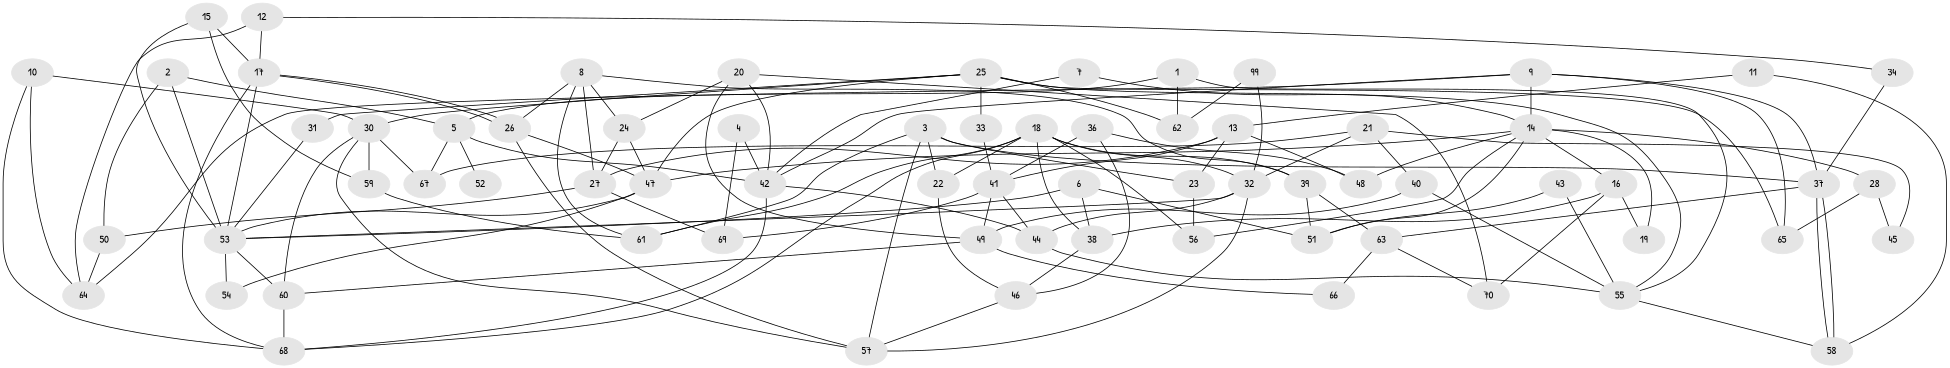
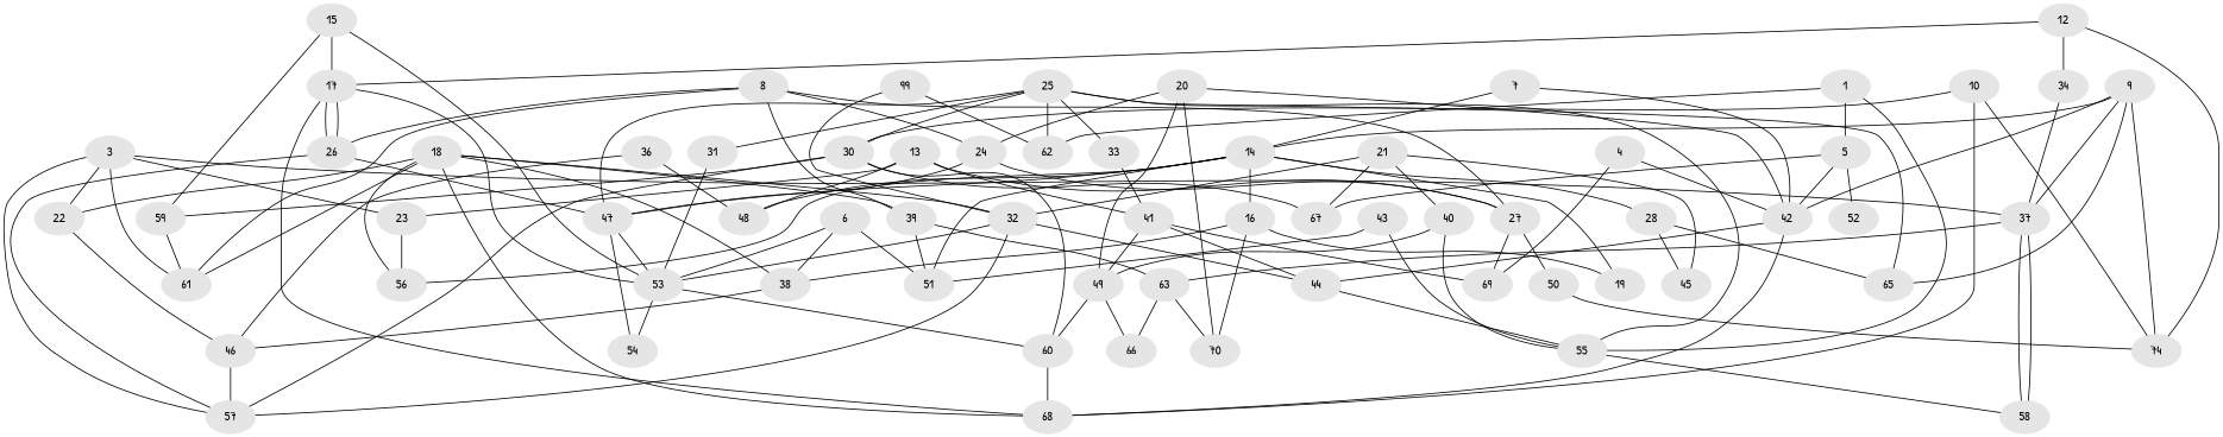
  graph {
    fontname="Patrick Hand"
    node [color=gray90 fontname="Patrick Hand" style=filled]
    edge [fontname="Patrick Hand"]
    1
    5
    55
    62
    42
    52
    67
    58
-   2
    50
    53
-   64
+   64 [label=74]
    60
    54
    3
    22
    23
    37
    57
    61
    46
    56
    63
    4
    69
    68
    44
    6
    38
    51
    7
    14
    48
    16
    19
    28
    47
    8
    24
    26
    27
    39
    9
    65
    10
    30
    59
-   11
    13
    41
    12
    17
    34
    49
    70
    45
    15
    18
    32
    20
    66
    21
    40
    25
    31
    33
    n67 [label=99]
    36
    43
    1 -- 5
    1 -- 55
    1 -- 62
    5 -- 42
    5 -- 52
    5 -- 67
    55 -- 58
    42 -- 68
    42 -- 44
-   2 -- 5
-   2 -- 50
-   2 -- 53
    50 -- 64
    53 -- 60
    53 -- 54
    60 -- 68
    3 -- 22
    3 -- 23
    3 -- 37
    3 -- 57
    3 -- 61
    22 -- 46
    23 -- 56
    37 -- 58
    37 -- 58
    37 -- 63
    46 -- 57
    63 -- 70
    63 -- 66
    4 -- 42
    4 -- 69
    44 -- 55
    6 -- 53
    6 -- 38
    6 -- 51
    38 -- 46
    7 -- 42
    7 -- 14
    14 -- 56
    14 -- 51
    14 -- 48
    14 -- 16
    14 -- 19
    14 -- 28
    14 -- 47
    16 -- 38
    16 -- 19
    16 -- 70
    28 -- 65
    28 -- 45
    47 -- 53
    47 -- 54
    8 -- 61
    8 -- 24
    8 -- 26
    8 -- 27
    8 -- 39
    24 -- 47
    24 -- 27
    26 -- 57
    26 -- 47
    27 -- 50
    27 -- 69
    39 -- 63
    39 -- 51
    9 -- 42
    9 -- 64
    9 -- 37
    9 -- 14
    9 -- 65
    10 -- 64
    10 -- 68
    10 -- 30
    30 -- 67
    30 -- 60
    30 -- 57
    30 -- 59
    59 -- 61
-   11 -- 58
-   11 -- 13
    13 -- 23
    13 -- 48
    13 -- 27
    13 -- 41
    41 -- 69
    41 -- 44
    41 -- 49
    12 -- 64
    12 -- 17
    12 -- 34
    17 -- 53
    17 -- 68
    17 -- 26
    17 -- 26
    34 -- 37
    49 -- 60
    49 -- 66
    15 -- 53
    15 -- 59
    15 -- 17
    18 -- 22
    18 -- 61
    18 -- 56
    18 -- 68
    18 -- 38
    18 -- 39
    18 -- 32
    32 -- 53
    32 -- 57
    32 -- 44
    20 -- 42
    20 -- 24
    20 -- 49
    20 -- 70
    21 -- 67
    21 -- 45
    21 -- 32
    21 -- 40
    40 -- 55
    40 -- 49
    25 -- 55
    25 -- 62
    25 -- 47
    25 -- 65
    25 -- 30
    25 -- 31
    25 -- 33
    31 -- 53
    33 -- 41
    n67 -- 62
    n67 -- 32
    36 -- 46
    36 -- 48
-   36 -- 41
    43 -- 55
    43 -- 51
  }
